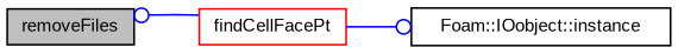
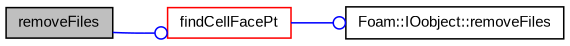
  digraph {
    fontname="Liberation Sans"
    rankdir=LR
    node [color=black fontname="Liberation Sans" fontsize=10 shape=record]
    edge [arrowhead=odot color=blue fontname="Liberation Sans" fontsize=10 labelfontname=Helvetica labelfontsize=10 style=solid]
    n1 [fillcolor=grey75 fontcolor=black height=0.2 label=removeFiles style=filled width=0.4]
    n2 [color=red height=0.2 label=findCellFacePt width=0.4]
-   n3 [height=0.2 label="Foam::IOobject::instance" width=0.4]
-   n2 -> n1
+   n3 [height=0.2 label="Foam::IOobject::removeFiles" width=0.4]
+   n1 -> n2
    n2 -> n3
  }
